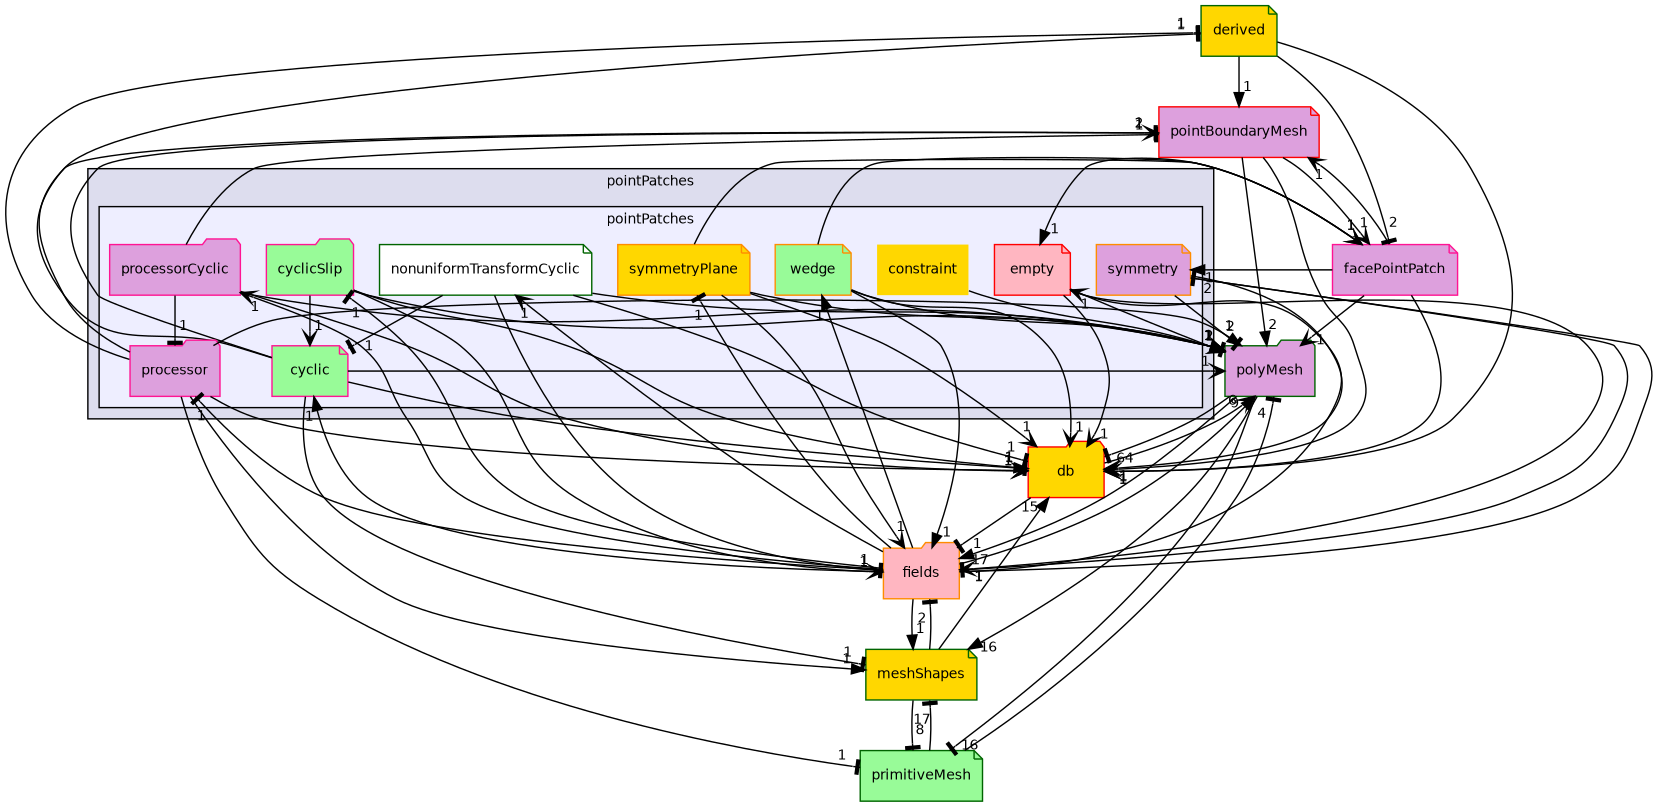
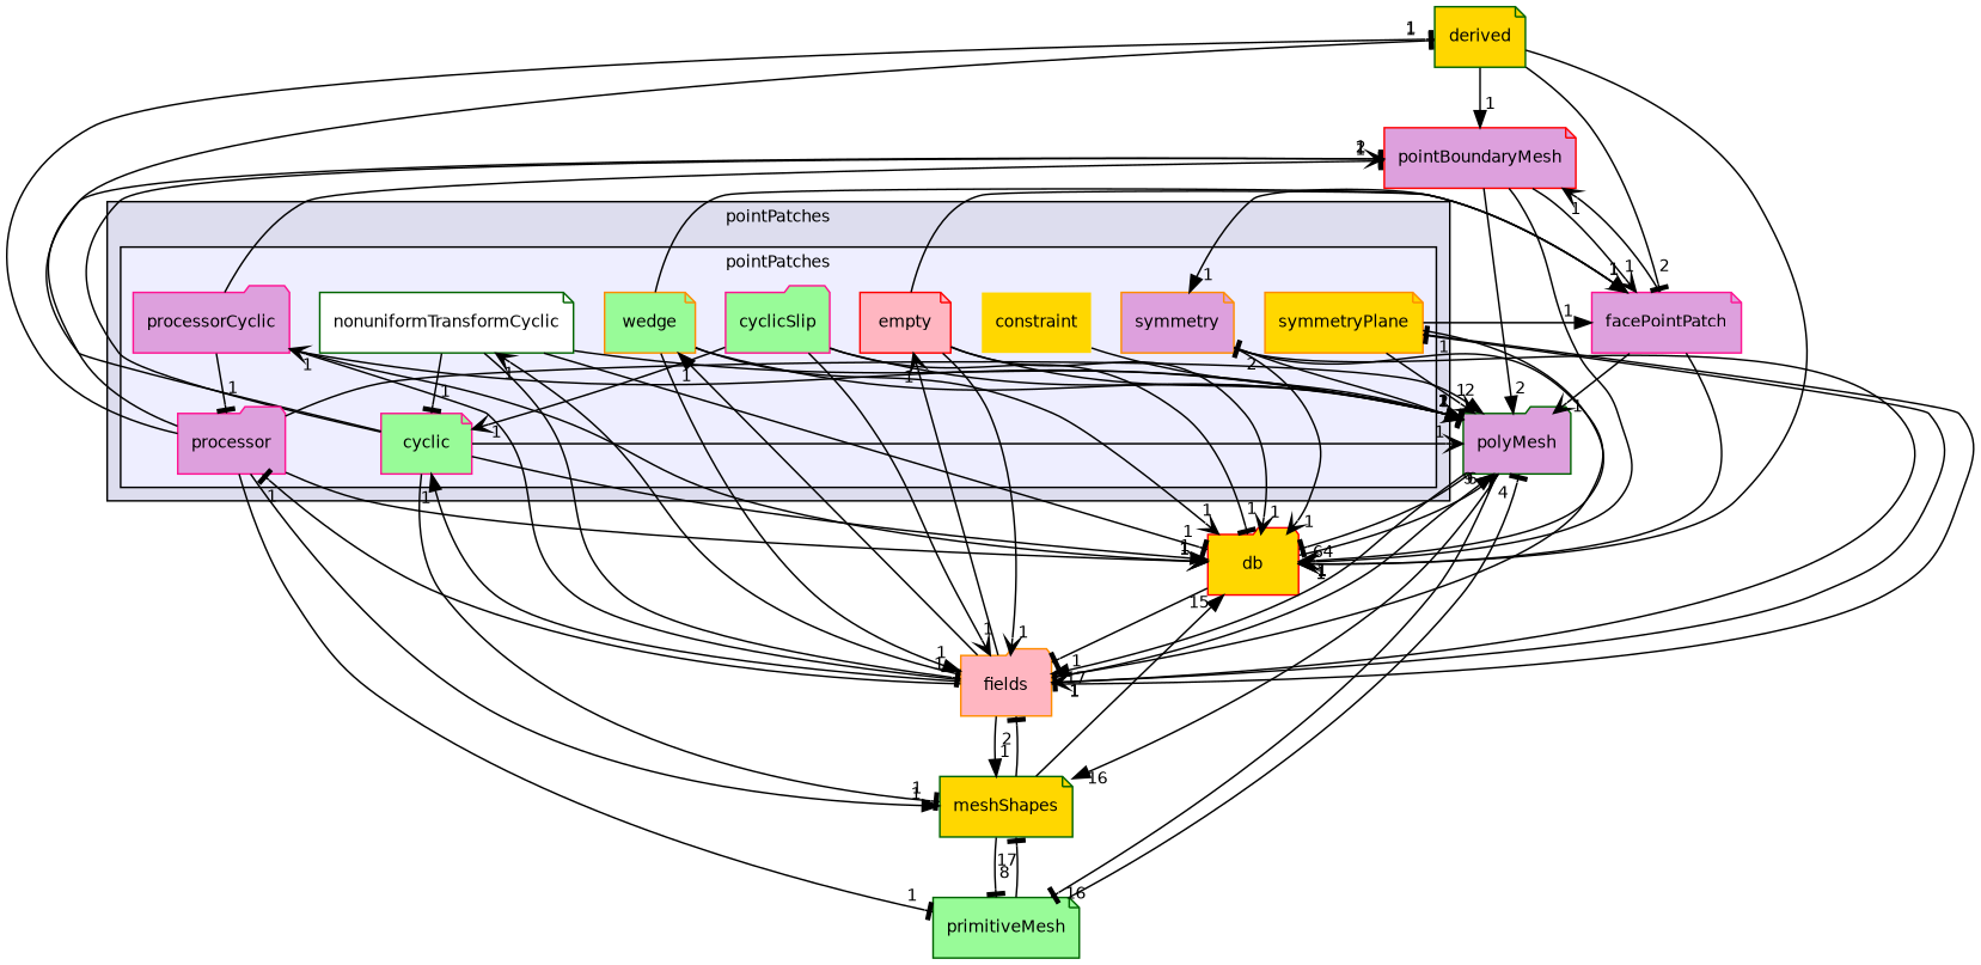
  digraph {
    compound=true
    node [color=darkorange fillcolor=plum fontname=Helvetica fontsize=10 shape=note style=filled]
    edge [arrowhead=vee headlabel=1 labeldistance=1.5 labelfontname=Helvetica labelfontsize=10]
    n1 [fillcolor=gold label=constraint shape=plaintext]
    n2 [color=deeppink fillcolor=palegreen label=cyclic]
    n3 [color=deeppink fillcolor=palegreen label=cyclicSlip shape=folder]
    n4 [color=red fillcolor=lightpink label=empty]
    n5 [color=darkgreen fillcolor=white label=nonuniformTransformCyclic]
    n6 [color=deeppink label=processor shape=folder]
    n7 [color=deeppink label=processorCyclic shape=folder]
    n8 [label=symmetry]
    n9 [fillcolor=gold label=symmetryPlane]
    n10 [fillcolor=palegreen label=wedge]
    n11 [color=darkgreen label=polyMesh shape=folder]
    n12 [color=red fillcolor=gold label=db shape=folder]
    n13 [color=red label=pointBoundaryMesh]
    n14 [color=darkgreen fillcolor=gold label=meshShapes]
    n15 [color=darkgreen fillcolor=gold label=derived]
    n16 [fillcolor=lightpink label=fields shape=folder]
    n17 [color=deeppink label=facePointPatch]
    n18 [color=darkgreen fillcolor=palegreen label=primitiveMesh]
    subgraph cluster_1 {
      bgcolor="#ddddee"
      fontname=Helvetica
      fontsize=10
      label=pointPatches
      pencolor=black
      subgraph cluster_2 {
        bgcolor="#eeeeff"
        fontname=Helvetica
        fontsize=10
        label=pointPatches
        pencolor=black
        n1
        n2
        n3
        n4
        n5
        n6
        n7
        n8
        n9
        n10
      }
    }
    n1 -> n11 [arrowhead=normal headlabel=2]
    n2 -> n11
    n2 -> n12 [arrowhead=normal]
    n2 -> n13 [headlabel=2]
    n2 -> n14 [arrowhead=tee]
    n2 -> n15 [arrowhead=tee]
    n3 -> n2
    n3 -> n11 [arrowhead=normal]
    n3 -> n12 [arrowhead=tee]
    n3 -> n16
    n4 -> n11
    n4 -> n12
    n4 -> n16
-   n17 -> n4 [arrowhead=normal]
+   n4 -> n17 [arrowhead=normal]
    n5 -> n2 [arrowhead=tee]
    n5 -> n11 [arrowhead=tee]
    n5 -> n12 [arrowhead=tee]
    n5 -> n16 [arrowhead=tee]
    n6 -> n11 [arrowhead=normal headlabel=2]
    n6 -> n12
    n6 -> n13 [arrowhead=tee]
    n6 -> n14 [arrowhead=normal]
    n6 -> n15 [arrowhead=tee]
    n6 -> n18 [arrowhead=tee]
    n7 -> n6 [arrowhead=tee]
    n7 -> n11
    n7 -> n12
    n7 -> n13 [arrowhead=tee]
    n8 -> n11 [arrowhead=tee]
    n8 -> n12
    n8 -> n16 [arrowhead=tee]
    n9 -> n11
    n9 -> n12
    n9 -> n16
-   n9 -> n17
+   n9 -> n17 [arrowhead=normal]
    n10 -> n11 [arrowhead=normal]
    n10 -> n12
    n10 -> n16 [arrowhead=normal]
    n10 -> n17
    n11 -> n12 [arrowhead=tee headlabel=64]
    n11 -> n14 [arrowhead=normal headlabel=16]
    n11 -> n16 [arrowhead=normal headlabel=17]
    n11 -> n18 [arrowhead=tee headlabel=16]
    n12 -> n11 [headlabel=6]
    n12 -> n16 [arrowhead=tee]
    n13 -> n11 [arrowhead=normal headlabel=2]
    n13 -> n12
    n13 -> n17
    n14 -> n12 [arrowhead=normal headlabel=15]
    n14 -> n16 [arrowhead=tee headlabel=2]
    n14 -> n18 [arrowhead=tee headlabel=8]
    n15 -> n12
    n15 -> n13 [arrowhead=normal]
    n15 -> n17 [arrowhead=tee headlabel=2]
    n16 -> n2 [arrowhead=normal]
-   n16 -> n3 [arrowhead=tee]
    n16 -> n4
    n16 -> n5
    n16 -> n6 [arrowhead=tee]
    n16 -> n7
    n16 -> n8 [arrowhead=tee headlabel=2]
    n16 -> n9 [arrowhead=tee]
    n16 -> n10 [arrowhead=normal]
    n16 -> n11 [arrowhead=normal headlabel=9]
    n16 -> n14 [arrowhead=normal]
    n17 -> n8 [arrowhead=normal]
    n17 -> n11
    n17 -> n12
    n17 -> n13
    n18 -> n11 [arrowhead=tee headlabel=4]
    n18 -> n14 [arrowhead=tee headlabel=17]
  }
